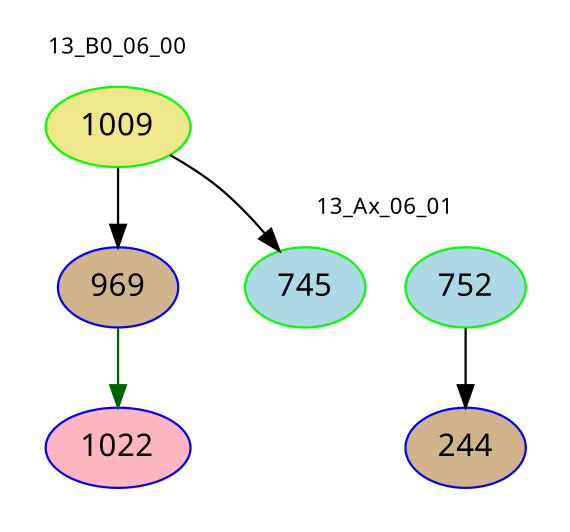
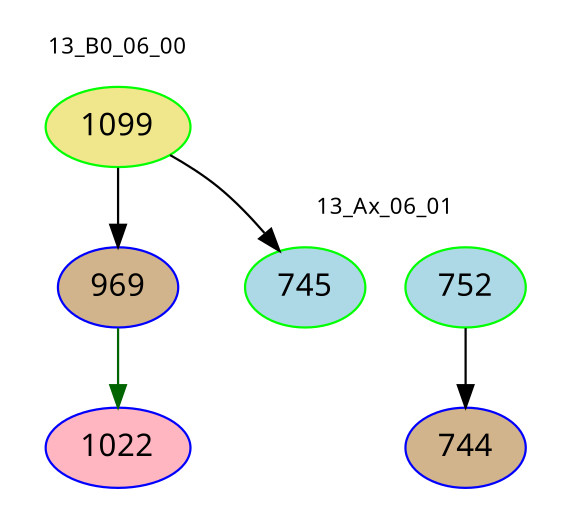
  digraph {
    fontname="Noto Sans"
    node [color=green fillcolor=lightblue fontname="Noto Sans" style=filled]
    edge [color=black fontname="Noto Sans"]
    n1 [label=752]
-   n2 [color=blue fillcolor=tan label=244]
+   n2 [color=blue fillcolor=tan label=744]
    n3 [label=745]
-   n4 [fillcolor=khaki label=1009]
+   n4 [fillcolor=khaki label=1099]
    n5 [color=blue fillcolor=tan label=969]
    n6 [color=blue fillcolor=lightpink label=1022]
    subgraph cluster_1 {
      color=white
      fontsize=10
      label="13_Ax_06_01"
      n1
      n2
      n3
    }
    subgraph cluster_2 {
      color=white
      fontsize=10
      label="13_B0_06_00"
      n4
      n5
      n6
    }
    n1 -> n2
    n4 -> n3
    n4 -> n5
    n5 -> n6 [color=darkgreen]
  }
